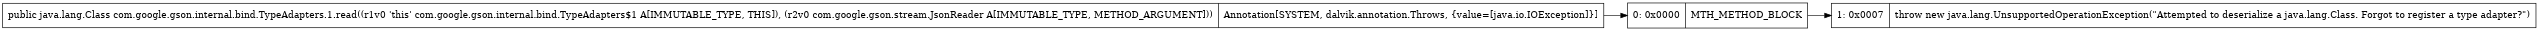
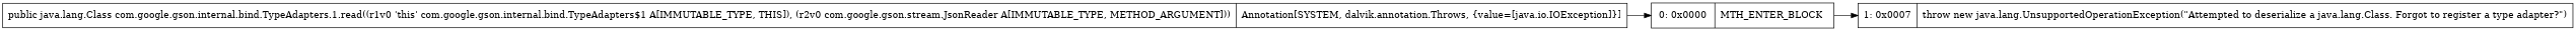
  digraph {
    rankdir=LR
    node [shape=record]
-   n1 [label="{0\:\ 0x0000|MTH_METHOD_BLOCK\l}"]
+   n1 [label="{0\:\ 0x0000|MTH_ENTER_BLOCK\l}"]
    n2 [label="{1\:\ 0x0007|throw new java.lang.UnsupportedOperationException(\"Attempted to deserialize a java.lang.Class. Forgot to register a type adapter?\")\l}"]
    n3 [label="{public java.lang.Class com.google.gson.internal.bind.TypeAdapters.1.read((r1v0 'this' com.google.gson.internal.bind.TypeAdapters$1 A[IMMUTABLE_TYPE, THIS]), (r2v0 com.google.gson.stream.JsonReader A[IMMUTABLE_TYPE, METHOD_ARGUMENT]))  | Annotation[SYSTEM, dalvik.annotation.Throws, \{value=[java.io.IOException]\}]\l}"]
    n1 -> n2
    n3 -> n1
  }
